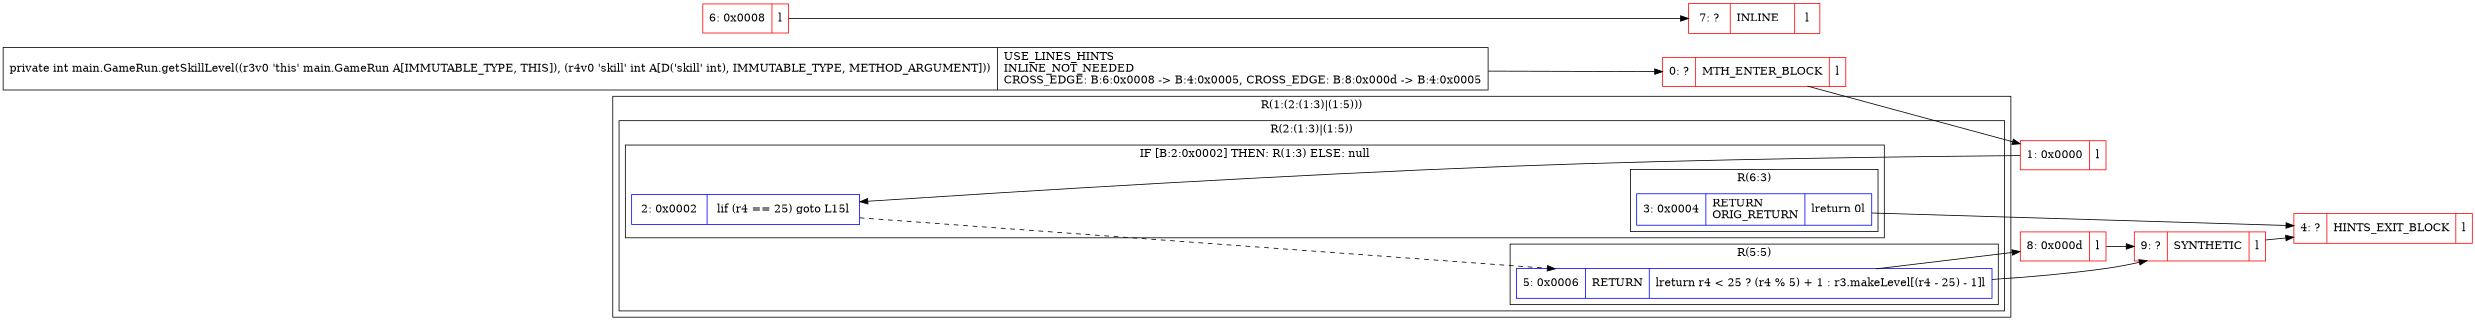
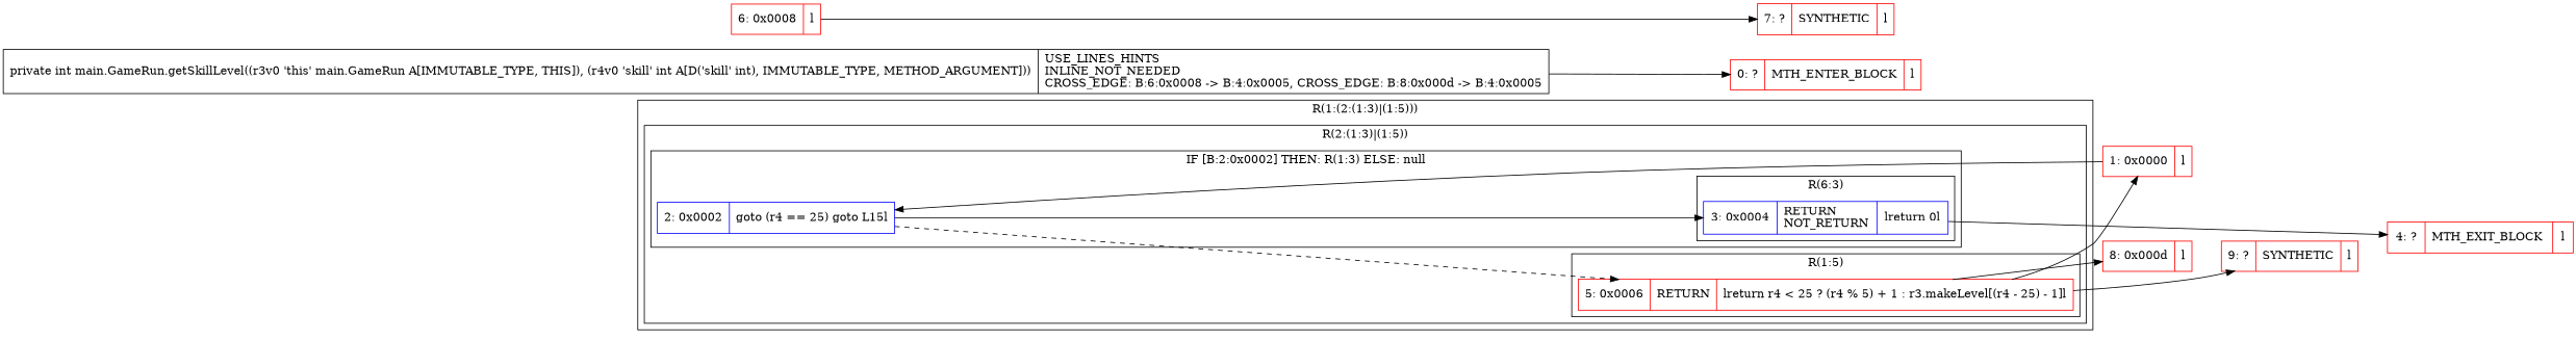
  digraph {
    rankdir=LR
    node [color=red shape=record]
-   n1 [color=blue label="{3\:\ 0x0004|RETURN\lORIG_RETURN\l|lreturn 0l}"]
-   n2 [color=blue label="{2\:\ 0x0002|lif (r4 == 25) goto L15l}"]
-   n3 [color=blue label="{5\:\ 0x0006|RETURN\l|lreturn r4 \< 25 ? (r4 % 5) + 1 : r3.makeLevel[(r4 \- 25) \- 1]l}"]
-   n4 [label="{4\:\ ?|HINTS_EXIT_BLOCK\l|l}"]
+   n1 [color=blue label="{3\:\ 0x0004|RETURN\lNOT_RETURN\l|lreturn 0l}"]
+   n2 [color=blue label="{2\:\ 0x0002|goto (r4 == 25) goto L15l}"]
+   n3 [label="{5\:\ 0x0006|RETURN\l|lreturn r4 \< 25 ? (r4 % 5) + 1 : r3.makeLevel[(r4 \- 25) \- 1]l}"]
+   n4 [label="{4\:\ ?|MTH_EXIT_BLOCK\l|l}"]
    n5 [label="{8\:\ 0x000d|l}"]
    n6 [label="{9\:\ ?|SYNTHETIC\l|l}"]
    n7 [label="{6\:\ 0x0008|l}"]
-   n8 [label="{7\:\ ?|INLINE\l|l}"]
+   n8 [label="{7\:\ ?|SYNTHETIC\l|l}"]
    n9 [label="{0\:\ ?|MTH_ENTER_BLOCK\l|l}"]
    n10 [label="{1\:\ 0x0000|l}"]
    n11 [label="{private int main.GameRun.getSkillLevel((r3v0 'this' main.GameRun A[IMMUTABLE_TYPE, THIS]), (r4v0 'skill' int A[D('skill' int), IMMUTABLE_TYPE, METHOD_ARGUMENT]))  | USE_LINES_HINTS\lINLINE_NOT_NEEDED\lCROSS_EDGE: B:6:0x0008 \-\> B:4:0x0005, CROSS_EDGE: B:8:0x000d \-\> B:4:0x0005\l}" color=""]
    subgraph cluster_1 {
      label="R(1:(2:(1:3)|(1:5)))"
      subgraph cluster_2 {
        label="R(2:(1:3)|(1:5))"
        subgraph cluster_3 {
          label="IF [B:2:0x0002] THEN: R(1:3) ELSE: null"
          n2
          subgraph cluster_4 {
            label="R(6:3)"
            n1
          }
        }
        subgraph cluster_5 {
-         label="R(5:5)"
+         label="R(1:5)"
          n3
        }
      }
    }
    n1 -> n4
+   n2 -> n1
    n2 -> n3 [style=dashed]
    n3 -> n5
    n3 -> n6
-   n5 -> n6
-   n6 -> n4
    n7 -> n8
-   n9 -> n10
+   n3 -> n10
    n10 -> n2
    n11 -> n9
  }
